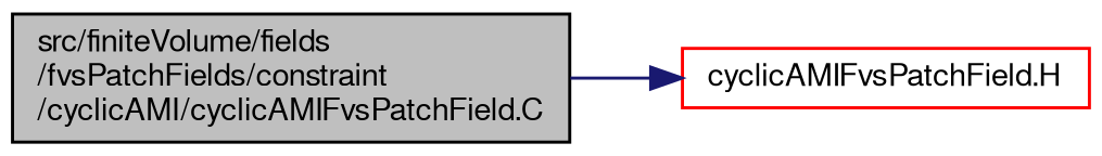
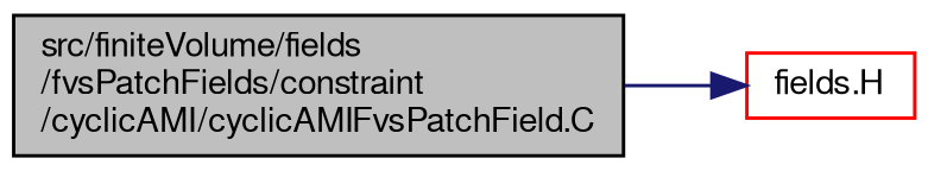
  digraph {
    rankdir=LR
    node [fontname=FreeSans fontsize=10 shape=record]
    n1 [color=black fillcolor=grey75 fontcolor=black height=0.2 label="src/finiteVolume/fields\l/fvsPatchFields/constraint\l/cyclicAMI/cyclicAMIFvsPatchField.C" style=filled width=0.4]
-   n2 [color=red height=0.2 label="cyclicAMIFvsPatchField.H" width=0.4]
+   n2 [color=red height=0.2 label="fields.H" width=0.4]
    n1 -> n2 [color=midnightblue fontname=FreeSans fontsize=10 labelfontname=FreeSans labelfontsize=10 style=solid]
  }
